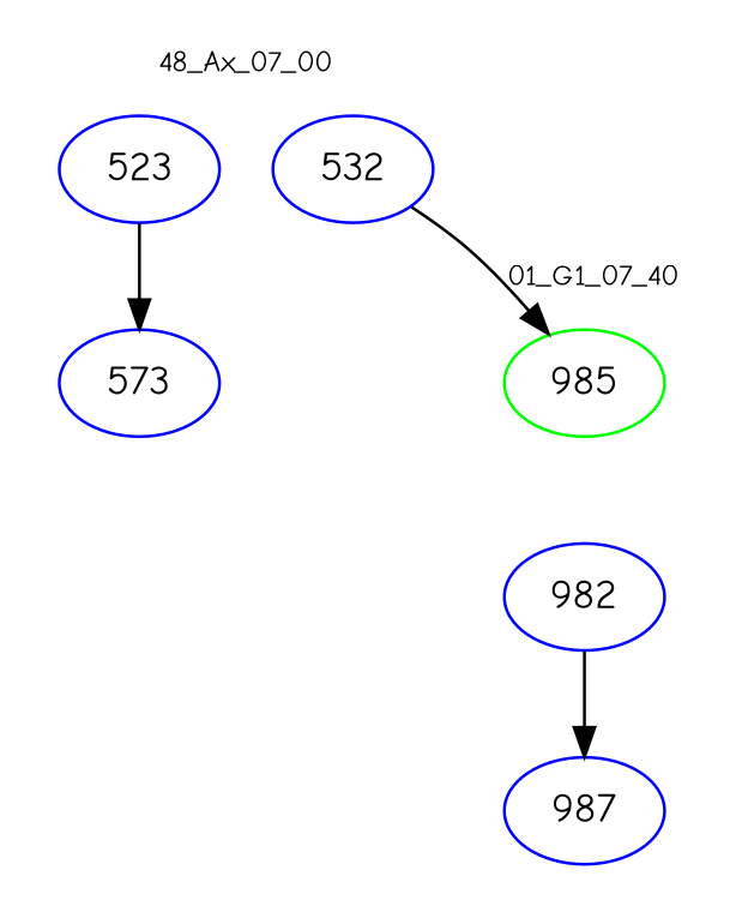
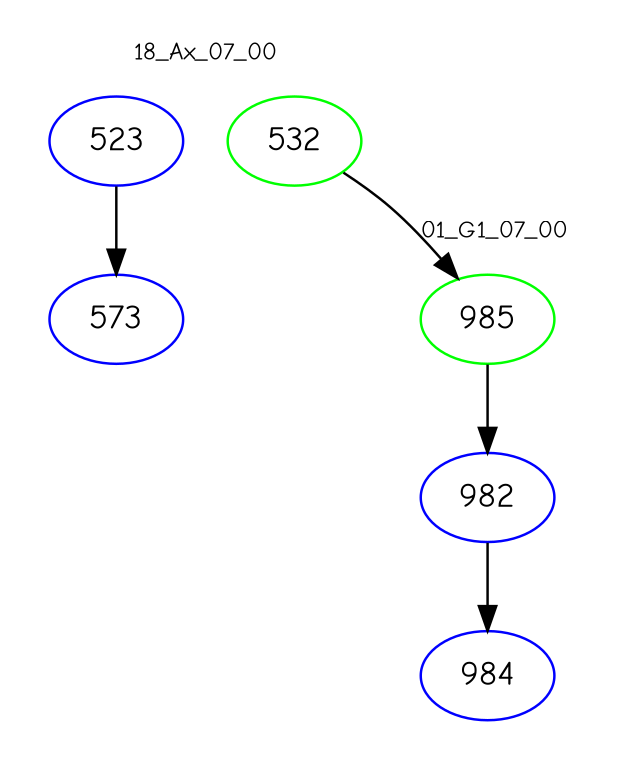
  digraph {
    fontname="Comic Neue"
    node [color=blue fontname="Comic Neue"]
    edge [color=black fontname="Comic Neue"]
-   n1 [label=532]
+   n1 [color=green label=532]
    n2 [label=523]
    n3 [label=573]
    n4 [color=green label=985]
    n5 [label=982]
-   n6 [label=987]
+   n6 [label=984]
    subgraph cluster_1 {
      color=white
      fontsize=10
-     label="48_Ax_07_00"
+     label="18_Ax_07_00"
      n1
      n2
      n3
    }
    subgraph cluster_2 {
      color=white
      fontsize=10
-     label="01_G1_07_40"
+     label="01_G1_07_00"
      n4
      n5
      n6
    }
    n1 -> n4
    n2 -> n3
+   n4 -> n5
    n5 -> n6
  }
